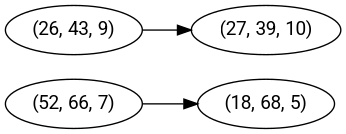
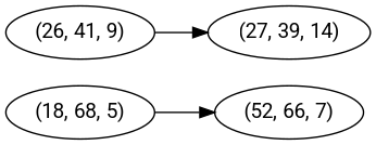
  digraph {
    fontname=Roboto
    rankdir=LR
    node [fontname=Roboto]
    edge [fontname=Roboto]
    "(18, 68, 5)"
    "(52, 66, 7)"
-   "(26, 43, 9)"
-   "(27, 39, 10)"
-   "(52, 66, 7)" -> "(18, 68, 5)"
+   "(26, 43, 9)" [label="(26, 41, 9)"]
+   "(27, 39, 10)" [label="(27, 39, 14)"]
+   "(18, 68, 5)" -> "(52, 66, 7)"
    "(26, 43, 9)" -> "(27, 39, 10)"
  }
